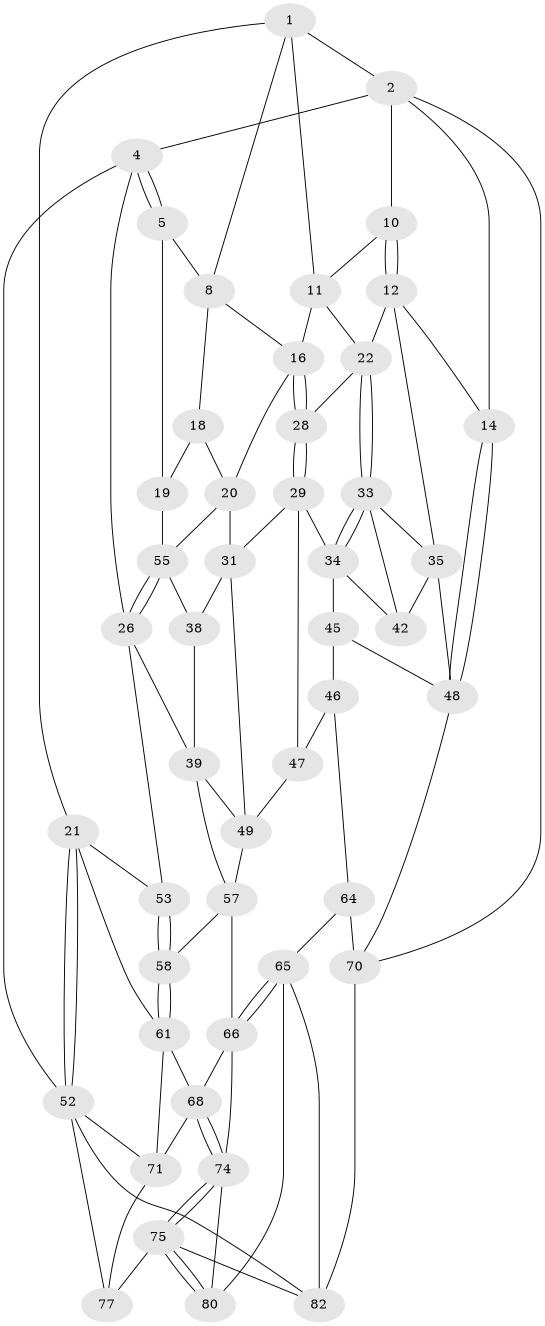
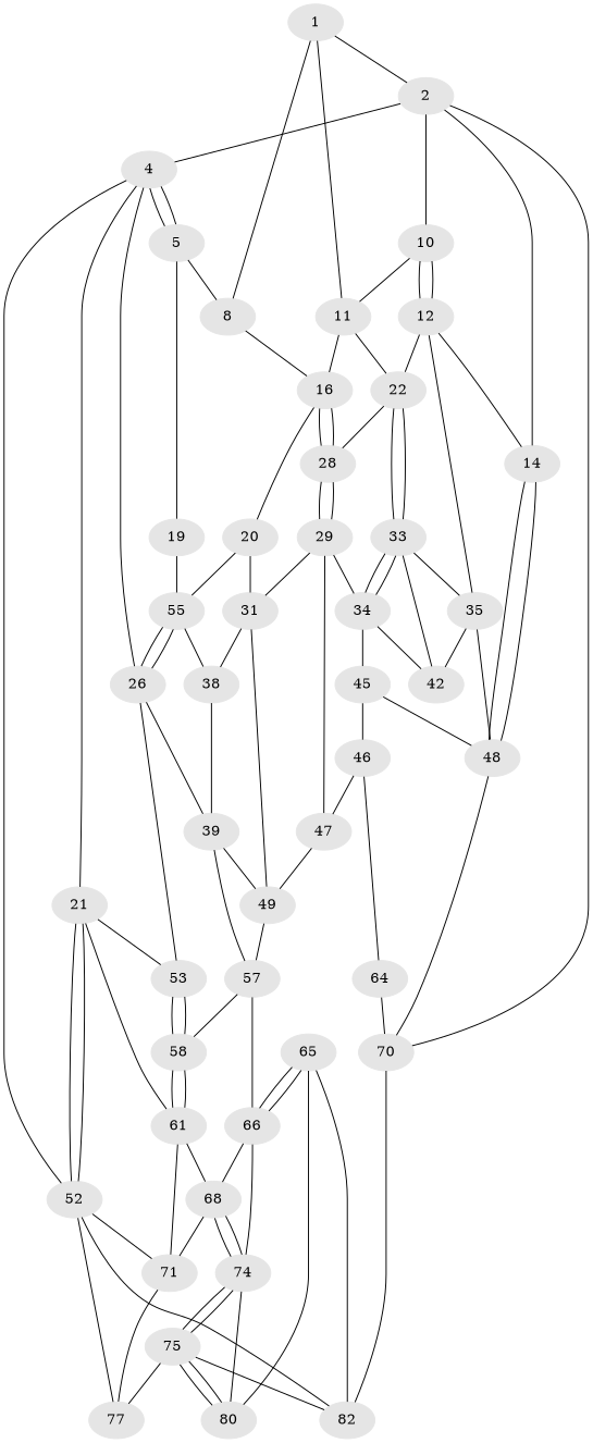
  graph {
    node [color=gray90 style=filled]
    1 [super="+7"]
    2 [super="+3"]
    8 [super="+9"]
    11 [super="+15"]
    4 [super="+27"]
    10
    14
    70 [super="+81"]
    16 [super="+17"]
-   18 [super="+21"]
    22 [super="+23"]
    5 [super="+6"]
    26 [super="+40"]
    n14 [label=21 super="+54"]
    52 [super="+72"]
    12 [super="+13"]
    48 [super="+55"]
    82 [super="+83"]
    19 [super="+24"]
    39 [super="+50"]
    53
    61 [super="+62"]
    71 [super="+73"]
    77
    n25 [label=55 super="+37"]
    20 [super="+32"]
    28
    35 [super="+41"]
    33 [super="+36"]
    42
    31 [super="+44"]
    29 [super="+30"]
    38
    49 [super="+59"]
    34 [super="+43"]
    57 [super="+60"]
    58
    47
    45 [super="+56"]
    46 [super="+63"]
    66 [super="+67"]
    64
    65 [super="+79"]
    68 [super="+69"]
    74 [super="+78"]
    80
    75 [super="+76"]
    1 -- 2
    1 -- 8
    1 -- 11
    2 -- 4
    2 -- 10
    2 -- 14
    2 -- 70
    8 -- 16
-   8 -- 18
    11 -- 16
    11 -- 22
    4 -- 5
    4 -- 5
    4 -- 26
-   1 -- n14
+   4 -- n14
    4 -- 52
    10 -- 11
    10 -- 12
    10 -- 12
    14 -- 48
    14 -- 48
    70 -- 82 [weight=2]
    16 -- 20
    16 -- 28
    16 -- 28
-   18 -- 19 [weight=2]
-   18 -- 20
    22 -- 28
    22 -- 33
    22 -- 33
    5 -- 8
    5 -- 19
    26 -- 39
    26 -- 53
    n14 -- 52
    n14 -- 52
    n14 -- 53
    n14 -- 61
    52 -- 82
    52 -- 71
    52 -- 77
    12 -- 14
    12 -- 22
    12 -- 35
    48 -- 70
    19 -- n25
    39 -- 49
    39 -- 57
    53 -- 58
    53 -- 58
    61 -- 71
    61 -- 68
    71 -- 77
    n25 -- 26
    n25 -- 26
    n25 -- 38
    20 -- n25
    20 -- 31
    28 -- 29
    28 -- 29
    35 -- 48
    35 -- 42
    33 -- 35
    33 -- 42
    33 -- 34
    33 -- 34
    31 -- 38
    31 -- 49
    29 -- 31
    29 -- 34
    29 -- 47
    38 -- 39
    49 -- 57
    34 -- 42
    34 -- 45
    57 -- 58
    57 -- 66
    58 -- 61
    58 -- 61
    47 -- 49
    45 -- 48
    45 -- 46 [weight=2]
    46 -- 47
    46 -- 64
    66 -- 68
    66 -- 74
    64 -- 70
-   64 -- 65
    65 -- 82
    65 -- 66
    65 -- 66
    65 -- 80
    68 -- 71
    68 -- 74
    68 -- 74
    74 -- 80
    74 -- 75
    74 -- 75
    75 -- 82
    75 -- 77
    75 -- 80
    75 -- 80
  }
